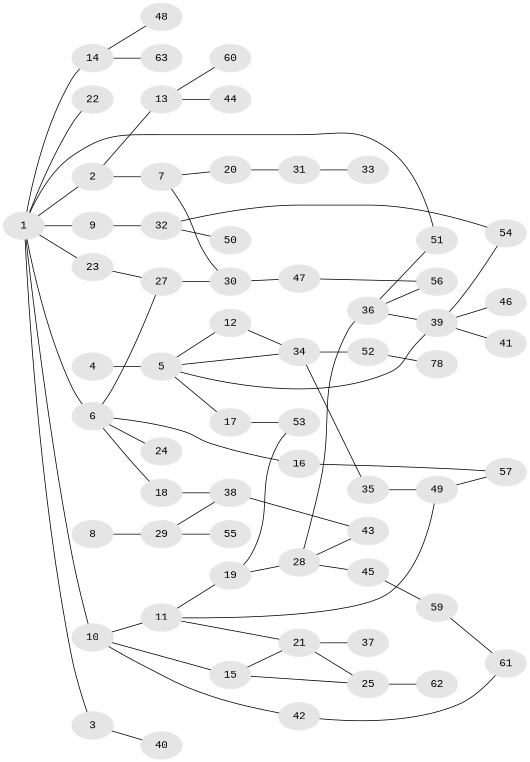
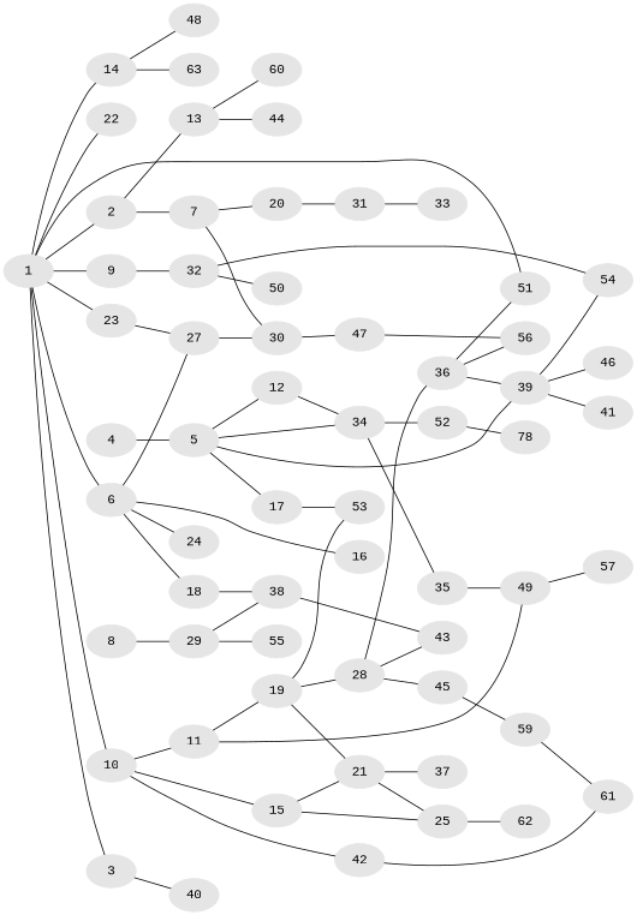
  graph {
    fontname="Liberation Mono"
    rankdir=LR
    node [color=gray90 fontname="Liberation Mono" style=filled]
    edge [fontname="Liberation Mono"]
    1
    2
    3
    6
    9
    10
    14
    22
    23
    51
    7
    13
    40
    16
    18
    24
    27
    32
    11
    15
    42
    48
    63
    20
    30
    44
    60
    4
    5
    12
    17
    39
    34
    8
    29
    53
    54
    41
    46
    57
    38
    31
    47
    55
    50
    19
    21
    49
    25
    61
    28
    37
    35
    52
    62
    43
    36
    45
    33
    56
    59
    n62 [label=78]
    1 -- 2
    1 -- 3
    1 -- 6
    1 -- 9
    1 -- 10
    1 -- 14
    1 -- 22
    1 -- 23
    1 -- 51
    2 -- 7
    2 -- 13
    3 -- 40
    6 -- 16
    6 -- 18
    6 -- 24
    6 -- 27
    9 -- 32
    10 -- 11
    10 -- 15
    10 -- 42
    14 -- 48
    14 -- 63
    23 -- 27
    7 -- 20
    7 -- 30
    13 -- 44
    13 -- 60
-   16 -- 57
    18 -- 38
    27 -- 30
    32 -- 54
    32 -- 50
    11 -- 19
-   11 -- 21
+   19 -- 21
    11 -- 49
    15 -- 21
    15 -- 25
    42 -- 61
    20 -- 31
    30 -- 47
    4 -- 5
    5 -- 12
    5 -- 17
    5 -- 39
    5 -- 34
    12 -- 34
    17 -- 53
    39 -- 54
    39 -- 41
    39 -- 46
    34 -- 35
    34 -- 52
    8 -- 29
    29 -- 38
    29 -- 55
    38 -- 43
    31 -- 33
    47 -- 56
    19 -- 53
    19 -- 28
    21 -- 25
    21 -- 37
    49 -- 57
    25 -- 62
    28 -- 43
    28 -- 36
    28 -- 45
    35 -- 49
    52 -- n62
    36 -- 51
    36 -- 39
    36 -- 56
    45 -- 59
    59 -- 61
  }
